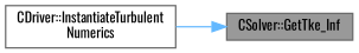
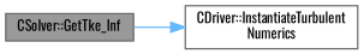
  digraph {
    rankdir=RL
    fontname=Oswald
    node [fontname=Oswald fontsize=10 shape=box style=filled]
    n1 [color=gray40 fillcolor=grey60 fontcolor=black height=0.2 label="CSolver::GetTke_Inf" width=0.4]
    n2 [color=grey40 fillcolor=white height=0.2 label="CDriver::InstantiateTurbulent\lNumerics" width=0.4]
-   n1 -> n2 [color=steelblue1 dir=back fontname=Oswald fontsize=10 labelfontname=Helvetica labelfontsize=10 style=solid]
+   n2 -> n1 [color=steelblue1 dir=back fontname=Oswald fontsize=10 labelfontname=Helvetica labelfontsize=10 style=solid]
  }
